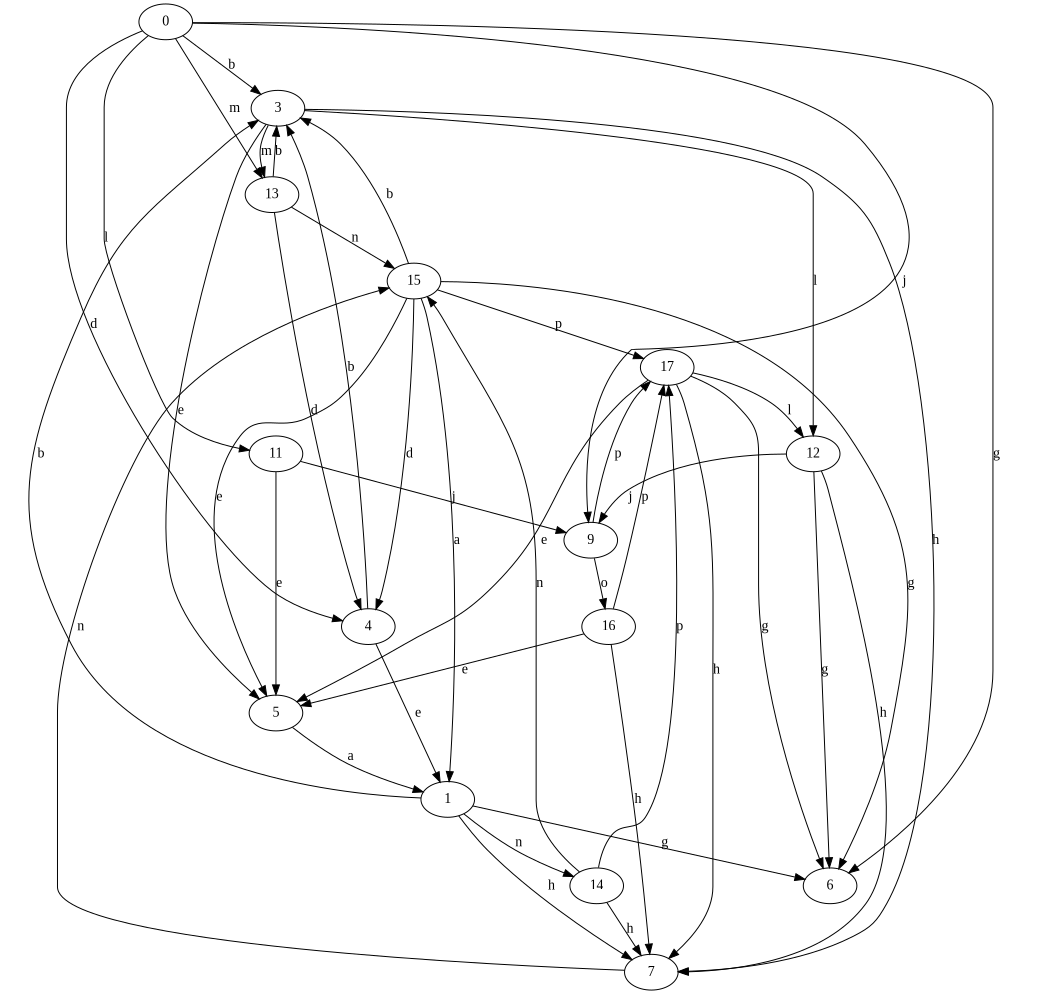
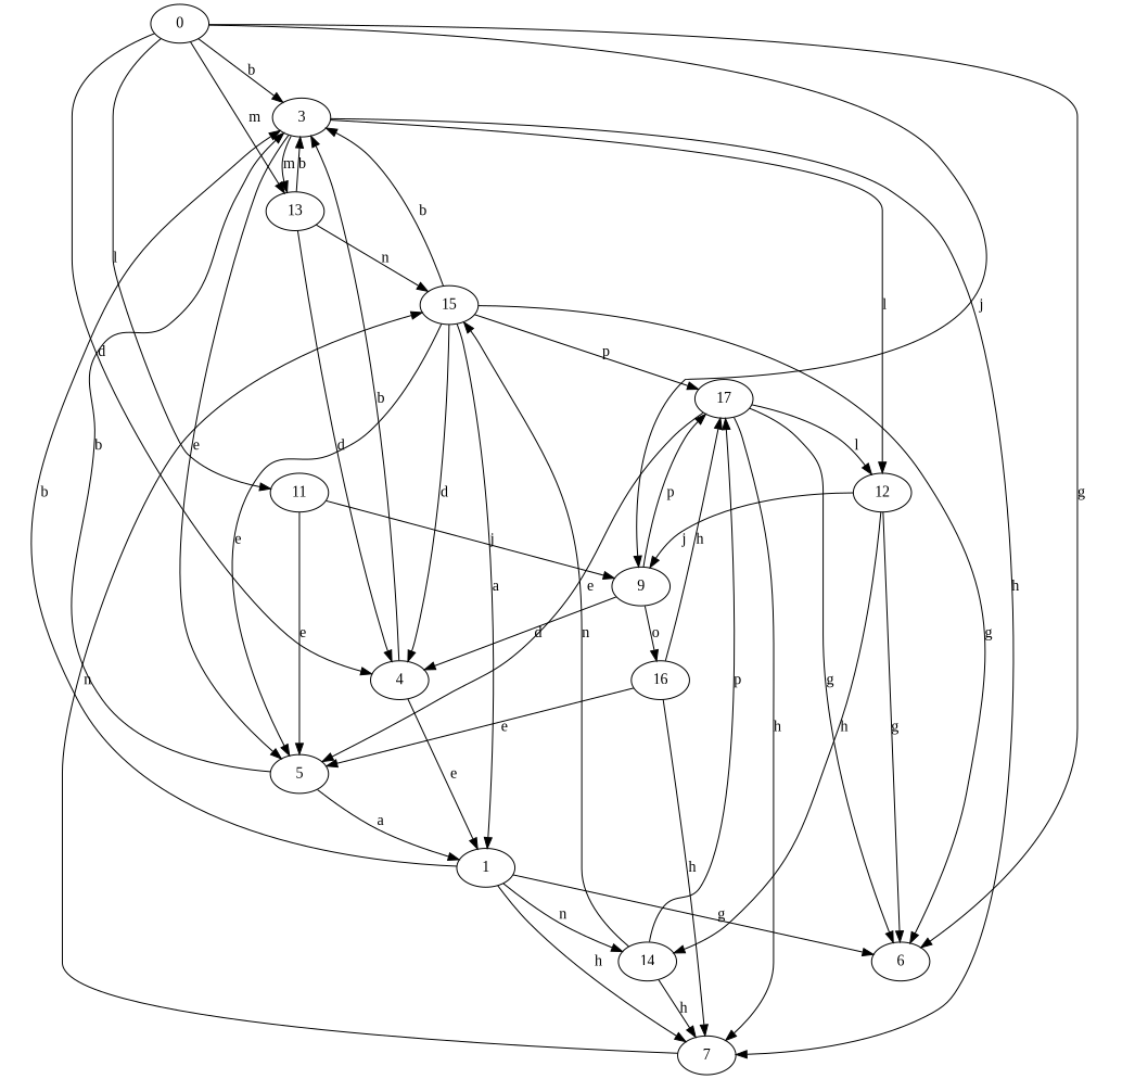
  strict digraph {
    fontname="Liberation Serif"
    node [fontname="Liberation Serif"]
    edge [fontname="Liberation Serif"]
    0
    3
    4
    6
    9
    11
    13
    7
    5
    12
    1
    16
    17
    15
    14
    0 -> 3 [label=b]
    0 -> 4 [label=d]
    0 -> 6 [label=g]
    0 -> 9 [label=j]
    0 -> 11 [label=l]
    0 -> 13 [label=m]
    3 -> 13 [label=m]
    3 -> 7 [label=h]
    3 -> 5 [label=e]
    3 -> 12 [label=l]
    4 -> 3 [label=b]
    4 -> 1 [label=e]
+   9 -> 4 [label=d]
    9 -> 16 [label=o]
    9 -> 17 [label=p]
    11 -> 9 [label=j]
    11 -> 5 [label=e]
    13 -> 3 [label=b]
    13 -> 4 [label=d]
    13 -> 15 [label=n]
    7 -> 15 [label=n]
+   5 -> 3 [label=b]
    5 -> 1 [label=a]
    12 -> 6 [label=g]
    12 -> 9 [label=j]
-   12 -> 7 [label=h]
+   12 -> 14 [label=h]
    1 -> 3 [label=b]
    1 -> 6 [label=g]
    1 -> 7 [label=h]
    1 -> 14 [label=n]
    16 -> 7 [label=h]
    16 -> 5 [label=e]
-   16 -> 17 [label=p]
+   16 -> 17 [label=h]
    17 -> 6 [label=g]
    17 -> 7 [label=h]
    17 -> 5 [label=e]
    17 -> 12 [label=l]
    15 -> 3 [label=b]
    15 -> 4 [label=d]
    15 -> 6 [label=g]
    15 -> 5 [label=e]
    15 -> 1 [label=a]
    15 -> 17 [label=p]
    14 -> 7 [label=h]
    14 -> 17 [label=p]
    14 -> 15 [label=n]
  }
